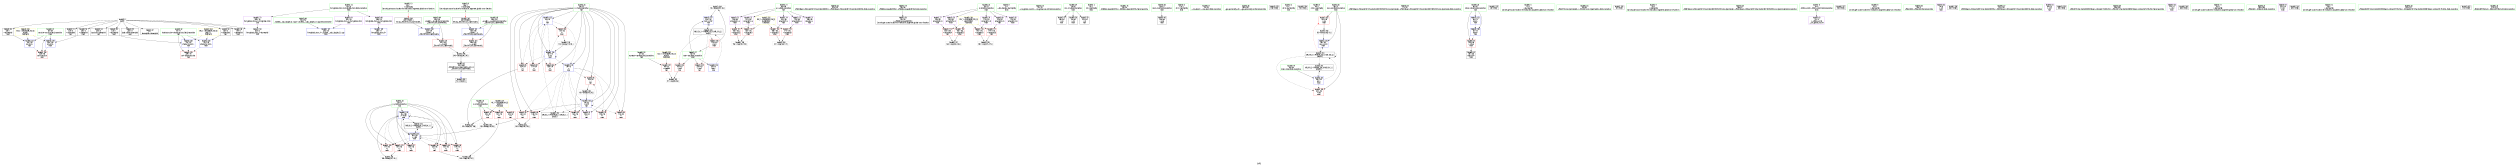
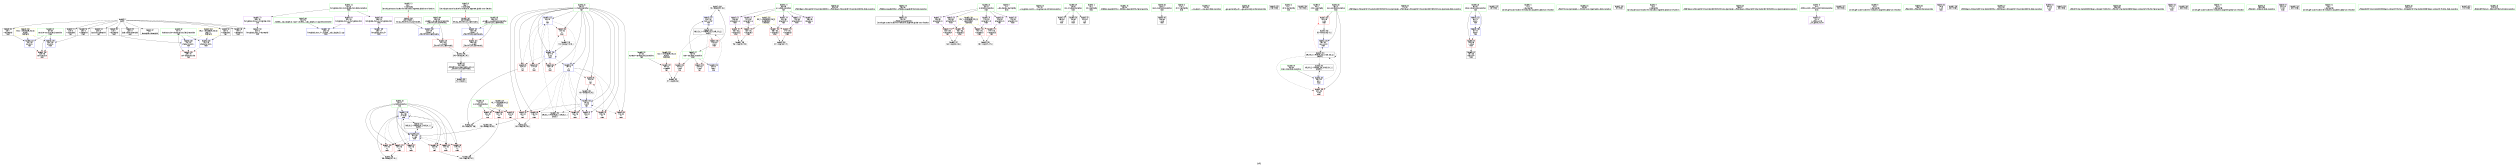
  digraph {
    fontname=Roboto
    label=SVFG
    node [color=green fontname=Roboto shape=record]
    edge [fontname=Roboto style=solid]
    n1 [color=grey label="{NodeID: 0\nNullPtr}"]
    n2 [color=black label="{NodeID: 47\n2\<--3\ndummyVal\<--dummyVal\n}"]
    n3 [color=black label="{NodeID: 48\n119\<--3\n\<--dummyVal\nmain\n}"]
    n4 [color=black label="{NodeID: 49\n120\<--3\n\<--dummyVal\nmain\n}"]
    n5 [color=black label="{NodeID: 50\n122\<--3\n\<--dummyVal\nmain\n}"]
    n6 [color=black label="{NodeID: 51\n125\<--3\n\<--dummyVal\nmain\n}"]
    n7 [color=black label="{NodeID: 52\n126\<--3\n\<--dummyVal\nmain\n}"]
    n8 [color=black label="{NodeID: 53\n128\<--3\n\<--dummyVal\nmain\n}"]
    n9 [color=black label="{NodeID: 54\n230\<--3\nlpad.val\<--dummyVal\nmain\n}"]
    n10 [color=black label="{NodeID: 55\n231\<--3\nlpad.val54\<--dummyVal\nmain\n}"]
    n11 [color=blue label="{NodeID: 122\n282\<--3\nllvm.global_ctors_2\<--dummyVal\nGlob }" style=dotted]
    n12 [color=blue label="{NodeID: 127\n68\<--120\nexn.slot\<--\nmain\n}"]
    n13 [color=blue label="{NodeID: 128\n70\<--122\nehselector.slot\<--\nmain\n}"]
    n14 [color=blue label="{NodeID: 129\n68\<--126\nexn.slot\<--\nmain\n}"]
    n15 [color=blue label="{NodeID: 130\n70\<--128\nehselector.slot\<--\nmain\n}"]
    n16 [color=red label="{NodeID: 108\n228\<--68\nexn\<--exn.slot\nmain\n}"]
    n17 [color=red label="{NodeID: 109\n229\<--70\nsel\<--ehselector.slot\nmain\n}"]
    n18 [color=black label="{NodeID: 263\n238 = PHI(80, )\n0th arg _ZStorSt13_Ios_OpenmodeS_ }"]
    n19 [color=blue label="{NodeID: 139\n240\<--238\n__a.addr\<--__a\n_ZStorSt13_Ios_OpenmodeS_\n}"]
    n20 [color=red label="{NodeID: 118\n246\<--240\n\<--__a.addr\n_ZStorSt13_Ios_OpenmodeS_\n}"]
    n21 [color=grey label="{NodeID: 196\n248 = Binary(246, 247, )\n}"]
    n22 [color=red label="{NodeID: 97\n153\<--56\n\<--j\nmain\n}"]
    n23 [label="{NodeID: 14\n16\<--20\nllvm.global_ctors\<--llvm.global_ctors_field_insensitive\nGlob }"]
    n24 [color=purple label="{NodeID: 68\n280\<--16\nllvm.global_ctors_0\<--llvm.global_ctors\nGlob }"]
    n25 [color=purple label="{NodeID: 69\n281\<--16\nllvm.global_ctors_1\<--llvm.global_ctors\nGlob }"]
    n26 [color=purple label="{NodeID: 70\n282\<--16\nllvm.global_ctors_2\<--llvm.global_ctors\nGlob }"]
    n27 [color=blue label="{NodeID: 120\n280\<--17\nllvm.global_ctors_0\<--\nGlob }"]
    n28 [color=blue label="{NodeID: 121\n281\<--18\nllvm.global_ctors_1\<--_GLOBAL__sub_I_dzzjzh_0_1.cpp\nGlob }"]
    n29 [color=grey label="{NodeID: 194\n216 = Binary(215, 93, )\n}"]
    n30 [color=blue label="{NodeID: 137\n60\<--216\ntest\<--inc52\nmain\n}"]
    n31 [color=black label="{NodeID: 216\nMR_12V_3 = PHI(MR_12V_4, MR_12V_2, )\npts\{61 \}\n}"]
    n32 [color=red label="{NodeID: 104\n95\<--60\n\<--test\nmain\n}"]
    n33 [color=red label="{NodeID: 105\n201\<--60\n\<--test\nmain\n}"]
    n34 [color=red label="{NodeID: 106\n215\<--60\n\<--test\nmain\n}"]
    n35 [color=red label="{NodeID: 111\n155\<--154\n\<--arrayidx22\nmain\n}"]
    n36 [color=grey label="{NodeID: 198\n156 = cmp(152, 155, )\n}"]
    n37 [label="{NodeID: 28\n62\<--63\nnumtest\<--numtest_field_insensitive\nmain\n}"]
    n38 [color=red label="{NodeID: 107\n96\<--62\n\<--numtest\nmain\n}"]
    n39 [color=grey label="{NodeID: 201\n97 = cmp(95, 96, )\n}"]
    n40 [color=blue label="{NodeID: 125\n54\<--93\ni\<--\nmain\n}"]
    n41 [color=red label="{NodeID: 85\n103\<--54\n\<--i\nmain\n}"]
    n42 [color=red label="{NodeID: 86\n108\<--54\n\<--i\nmain\n}"]
    n43 [color=red label="{NodeID: 87\n111\<--54\n\<--i\nmain\n}"]
    n44 [color=red label="{NodeID: 88\n115\<--54\n\<--i\nmain\n}"]
    n45 [color=blue label="{NodeID: 126\n54\<--116\ni\<--inc\nmain\n}"]
    n46 [color=blue label="{NodeID: 132\n54\<--93\ni\<--\nmain\n}"]
    n47 [color=grey label="{NodeID: 203\n105 = cmp(103, 104, )\n}"]
    n48 [color=grey label="{NodeID: 195\n116 = Binary(115, 93, )\n}"]
    n49 [color=black label="{NodeID: 213\nMR_6V_2 = PHI(MR_6V_7, MR_6V_1, )\npts\{55 \}\n}"]
    n50 [color=red label="{NodeID: 89\n138\<--54\n\<--i\nmain\n}"]
    n51 [color=red label="{NodeID: 90\n142\<--54\n\<--i\nmain\n}"]
    n52 [color=purple label="{NodeID: 91\n150\<--54\n\<--i\nmain\n}"]
    n53 [color=red label="{NodeID: 92\n158\<--54\n\<--i\nmain\n}"]
    n54 [color=red label="{NodeID: 93\n166\<--54\n\<--i\nmain\n}"]
    n55 [color=red label="{NodeID: 94\n174\<--54\n\<--i\nmain\n}"]
    n56 [color=red label="{NodeID: 95\n192\<--54\n\<--i\nmain\n}"]
    n57 [color=blue label="{NodeID: 136\n54\<--193\ni\<--inc39\nmain\n}"]
    n58 [color=grey label="{NodeID: 202\n140 = cmp(138, 139, )\n}"]
    n59 [color=grey label="{NodeID: 193\n143 = Binary(142, 93, )\n}"]
    n60 [color=grey label="{NodeID: 190\n193 = Binary(192, 93, )\n}"]
    n61 [label="{NodeID: 42\n222\<--223\n_ZNSt14basic_ifstreamIcSt11char_traitsIcEED1Ev\<--_ZNSt14basic_ifstreamIcSt11char_traitsIcEED1Ev_field_insensitive\n}"]
    n62 [color=black label="{NodeID: 62\n237\<--248\n_ZStorSt13_Ios_OpenmodeS__ret\<--or\n_ZStorSt13_Ios_OpenmodeS_\n|{<s0>4}}"]
    n63 [color=black label="{NodeID: 56\n29\<--30\n\<--_ZNSt8ios_base4InitD1Ev\nCan only get source location for instruction, argument, global var or function.}"]
    n64 [color=yellow label="{NodeID: 236\n22V_1 = ENCHI(MR_22V_0)\npts\{510000 \}\nFun[main]}" style=double]
    n65 [color=red label="{NodeID: 112\n160\<--159\n\<--arrayidx24\nmain\n}"]
    n66 [color=red label="{NodeID: 113\n163\<--162\n\<--arrayidx25\nmain\n}"]
    n67 [color=red label="{NodeID: 116\n176\<--175\n\<--arrayidx31\nmain\n}"]
    n68 [color=red label="{NodeID: 117\n179\<--178\n\<--arrayidx32\nmain\n}"]
    n69 [color=grey label="{NodeID: 197\n164 = cmp(160, 163, )\n}"]
    n70 [color=grey label="{NodeID: 199\n180 = cmp(176, 179, )\n}"]
    n71 [color=red label="{NodeID: 84\n147\<--52\n\<--n\nmain\n}"]
    n72 [color=grey label="{NodeID: 200\n148 = cmp(146, 147, )\n}"]
    n73 [label="{NodeID: 1\n7\<--1\n__dso_handle\<--dummyObj\nGlob }"]
    n74 [color=black label="{NodeID: 264\n239 = PHI(81, )\n1st arg _ZStorSt13_Ios_OpenmodeS_ }"]
    n75 [color=blue label="{NodeID: 140\n242\<--239\n__b.addr\<--__b\n_ZStorSt13_Ios_OpenmodeS_\n}"]
    n76 [color=red label="{NodeID: 119\n247\<--242\n\<--__b.addr\n_ZStorSt13_Ios_OpenmodeS_\n}"]
    n77 [color=red label="{NodeID: 98\n161\<--56\n\<--j\nmain\n}"]
    n78 [label="{NodeID: 15\n21\<--22\n__cxx_global_var_init\<--__cxx_global_var_init_field_insensitive\n}"]
    n79 [label="{NodeID: 29\n64\<--65\ncin\<--cin_field_insensitive\nmain\n}"]
    n80 [color=black label="{NodeID: 57\n88\<--64\n\<--cin\nmain\n}"]
    n81 [color=black label="{NodeID: 58\n99\<--64\n\<--cin\nmain\n}"]
    n82 [color=black label="{NodeID: 59\n107\<--64\n\<--cin\nmain\n}"]
    n83 [label="{NodeID: 43\n240\<--241\n__a.addr\<--__a.addr_field_insensitive\n_ZStorSt13_Ios_OpenmodeS_\n}"]
    n84 [color=purple label="{NodeID: 71\n109\<--48\narrayidx\<--a\nmain\n}"]
    n85 [label="{NodeID: 2\n8\<--1\n.str\<--dummyObj\nGlob }"]
    n86 [color=red label="{NodeID: 99\n169\<--56\n\<--j\nmain\n}"]
    n87 [label="{NodeID: 16\n25\<--26\n_ZNSt8ios_base4InitC1Ev\<--_ZNSt8ios_base4InitC1Ev_field_insensitive\n}"]
    n88 [color=black label="{NodeID: 252\n79 = PHI(237, )\n}"]
    n89 [label="{NodeID: 30\n66\<--67\ncout\<--cout_field_insensitive\nmain\n}"]
    n90 [color=black label="{NodeID: 60\n196\<--66\n\<--cout\nmain\n}"]
    n91 [label="{NodeID: 44\n242\<--243\n__b.addr\<--__b.addr_field_insensitive\n_ZStorSt13_Ios_OpenmodeS_\n}"]
    n92 [color=purple label="{NodeID: 72\n151\<--48\narrayidx21\<--a\nmain\n}"]
    n93 [color=red label="{NodeID: 110\n152\<--151\n\<--arrayidx21\nmain\n}"]
    n94 [label="{NodeID: 3\n10\<--1\n.str.1\<--dummyObj\nGlob }"]
    n95 [color=red label="{NodeID: 100\n177\<--56\n\<--j\nmain\n}"]
    n96 [label="{NodeID: 17\n31\<--32\n__cxa_atexit\<--__cxa_atexit_field_insensitive\n}"]
    n97 [color=red label="{NodeID: 114\n168\<--167\n\<--arrayidx27\nmain\n}"]
    n98 [color=grey label="{NodeID: 204\n172 = cmp(168, 171, )\n}"]
    n99 [label="{NodeID: 31\n68\<--69\nexn.slot\<--exn.slot_field_insensitive\nmain\n}"]
    n100 [label="{NodeID: 45\n250\<--251\n__gxx_personality_v0\<--__gxx_personality_v0_field_insensitive\n}"]
    n101 [color=purple label="{NodeID: 73\n154\<--48\narrayidx22\<--a\nmain\n}"]
    n102 [color=black label="{NodeID: 253\n100 = PHI()\n}"]
    n103 [label="{NodeID: 4\n12\<--1\n.str.2\<--dummyObj\nGlob }"]
    n104 [color=red label="{NodeID: 101\n187\<--56\n\<--j\nmain\n}"]
    n105 [color=grey label="{NodeID: 191\n188 = Binary(187, 93, )\n}"]
    n106 [color=blue label="{NodeID: 135\n56\<--188\nj\<--inc36\nmain\n}"]
    n107 [color=black label="{NodeID: 214\nMR_8V_2 = PHI(MR_8V_3, MR_8V_1, )\npts\{57 \}\n}"]
    n108 [color=blue label="{NodeID: 133\n56\<--143\nj\<--add\nmain\n}"]
    n109 [color=red label="{NodeID: 96\n146\<--56\n\<--j\nmain\n}"]
    n110 [label="{NodeID: 18\n30\<--36\n_ZNSt8ios_base4InitD1Ev\<--_ZNSt8ios_base4InitD1Ev_field_insensitive\n}"]
    n111 [color=red label="{NodeID: 115\n171\<--170\n\<--arrayidx28\nmain\n}"]
    n112 [label="{NodeID: 32\n70\<--71\nehselector.slot\<--ehselector.slot_field_insensitive\nmain\n}"]
    n113 [label="{NodeID: 46\n18\<--276\n_GLOBAL__sub_I_dzzjzh_0_1.cpp\<--_GLOBAL__sub_I_dzzjzh_0_1.cpp_field_insensitive\n}"]
    n114 [color=purple label="{NodeID: 74\n167\<--48\narrayidx27\<--a\nmain\n}"]
    n115 [color=black label="{NodeID: 254\n110 = PHI()\n}"]
    n116 [label="{NodeID: 5\n14\<--1\n.str.3\<--dummyObj\nGlob }"]
    n117 [color=red label="{NodeID: 102\n182\<--58\n\<--ans\nmain\n}"]
    n118 [color=grey label="{NodeID: 192\n183 = Binary(182, 93, )\n}"]
    n119 [color=blue label="{NodeID: 134\n58\<--183\nans\<--inc34\nmain\n}"]
    n120 [color=black label="{NodeID: 218\nMR_10V_5 = PHI(MR_10V_7, MR_10V_4, )\npts\{59 \}\n}"]
    n121 [label="{NodeID: 19\n43\<--44\nmain\<--main_field_insensitive\n}"]
    n122 [color=blue label="{NodeID: 131\n58\<--135\nans\<--\nmain\n}"]
    n123 [label="{NodeID: 33\n77\<--78\n_ZNSt14basic_ifstreamIcSt11char_traitsIcEEC1EPKcSt13_Ios_Openmode\<--_ZNSt14basic_ifstreamIcSt11char_traitsIcEEC1EPKcSt13_Ios_Openmode_field_insensitive\n}"]
    n124 [color=yellow label="{NodeID: 227\n4V_1 = ENCHI(MR_4V_0)\npts\{53 \}\nFun[main]}" style=double]
    n125 [color=red label="{NodeID: 82\n104\<--52\n\<--n\nmain\n}"]
    n126 [color=red label="{NodeID: 83\n139\<--52\n\<--n\nmain\n}"]
    n127 [color=black label="{NodeID: 61\n45\<--224\nmain_ret\<--\nmain\n}"]
    n128 [color=purple label="{NodeID: 75\n170\<--48\narrayidx28\<--a\nmain\n}"]
    n129 [color=black label="{NodeID: 255\n28 = PHI()\n}"]
    n130 [label="{NodeID: 6\n17\<--1\n\<--dummyObj\nCan only get source location for instruction, argument, global var or function.}"]
    n131 [color=red label="{NodeID: 103\n207\<--58\n\<--ans\nmain\n}"]
    n132 [label="{NodeID: 20\n46\<--47\nretval\<--retval_field_insensitive\nmain\n}"]
    n133 [color=red label="{NodeID: 81\n224\<--46\n\<--retval\nmain\n}"]
    n134 [color=blue label="{NodeID: 123\n46\<--73\nretval\<--\nmain\n}"]
    n135 [color=blue label="{NodeID: 138\n46\<--73\nretval\<--\nmain\n}"]
    n136 [label="{NodeID: 34\n82\<--83\n_ZStorSt13_Ios_OpenmodeS_\<--_ZStorSt13_Ios_OpenmodeS__field_insensitive\n}"]
    n137 [color=black label="{NodeID: 215\nMR_10V_2 = PHI(MR_10V_4, MR_10V_1, )\npts\{59 \}\n}"]
    n138 [color=purple label="{NodeID: 76\n112\<--50\narrayidx12\<--b\nmain\n}"]
    n139 [color=black label="{NodeID: 256\n89 = PHI()\n}"]
    n140 [label="{NodeID: 7\n73\<--1\n\<--dummyObj\nCan only get source location for instruction, argument, global var or function.}"]
    n141 [label="{NodeID: 21\n48\<--49\na\<--a_field_insensitive\nmain\n}"]
    n142 [label="{NodeID: 35\n86\<--87\n_ZNSt14basic_ofstreamIcSt11char_traitsIcEEC1EPKcSt13_Ios_Openmode\<--_ZNSt14basic_ofstreamIcSt11char_traitsIcEEC1EPKcSt13_Ios_Openmode_field_insensitive\n}"]
    n143 [color=purple label="{NodeID: 63\n27\<--4\n\<--_ZStL8__ioinit\n__cxx_global_var_init\n}"]
    n144 [color=purple label="{NodeID: 77\n159\<--50\narrayidx24\<--b\nmain\n}"]
    n145 [color=black label="{NodeID: 257\n198 = PHI()\n}"]
    n146 [label="{NodeID: 8\n76\<--1\n\<--dummyObj\nCan only get source location for instruction, argument, global var or function.}"]
    n147 [label="{NodeID: 22\n50\<--51\nb\<--b_field_insensitive\nmain\n}"]
    n148 [color=purple label="{NodeID: 78\n162\<--50\narrayidx25\<--b\nmain\n}"]
    n149 [color=purple label="{NodeID: 79\n175\<--50\narrayidx31\<--b\nmain\n}"]
    n150 [color=purple label="{NodeID: 80\n178\<--50\narrayidx32\<--b\nmain\n}"]
    n151 [label="{NodeID: 36\n90\<--91\n_ZNSirsERl\<--_ZNSirsERl_field_insensitive\n}"]
    n152 [label="{NodeID: 27\n60\<--61\ntest\<--test_field_insensitive\nmain\n}"]
    n153 [color=purple label="{NodeID: 64\n74\<--8\n\<--.str\nmain\n}"]
    n154 [color=black label="{NodeID: 258\n202 = PHI()\n}"]
    n155 [label="{NodeID: 9\n80\<--1\n\<--dummyObj\nCan only get source location for instruction, argument, global var or function.|{<s0>4}}"]
    n156 [label="{NodeID: 23\n52\<--53\nn\<--n_field_insensitive\nmain\n}"]
    n157 [label="{NodeID: 37\n131\<--132\n_ZNSt14basic_ofstreamIcSt11char_traitsIcEED1Ev\<--_ZNSt14basic_ofstreamIcSt11char_traitsIcEED1Ev_field_insensitive\n}"]
    n158 [color=purple label="{NodeID: 65\n84\<--10\n\<--.str.1\nmain\n}"]
    n159 [color=black label="{NodeID: 259\n206 = PHI()\n}"]
    n160 [label="{NodeID: 10\n81\<--1\n\<--dummyObj\nCan only get source location for instruction, argument, global var or function.|{<s0>4}}"]
    n161 [label="{NodeID: 24\n54\<--55\ni\<--i_field_insensitive\nmain\n}"]
    n162 [label="{NodeID: 38\n199\<--200\n_ZStlsISt11char_traitsIcEERSt13basic_ostreamIcT_ES5_PKc\<--_ZStlsISt11char_traitsIcEERSt13basic_ostreamIcT_ES5_PKc_field_insensitive\n}"]
    n163 [color=yellow label="{NodeID: 232\n14V_1 = ENCHI(MR_14V_0)\npts\{63 \}\nFun[main]}" style=double]
    n164 [color=purple label="{NodeID: 66\n197\<--12\n\<--.str.2\nmain\n}"]
    n165 [color=black label="{NodeID: 260\n208 = PHI()\n}"]
    n166 [label="{NodeID: 11\n93\<--1\n\<--dummyObj\nCan only get source location for instruction, argument, global var or function.}"]
    n167 [label="{NodeID: 25\n56\<--57\nj\<--j_field_insensitive\nmain\n}"]
    n168 [label="{NodeID: 39\n203\<--204\n_ZNSolsEl\<--_ZNSolsEl_field_insensitive\n}"]
    n169 [color=yellow label="{NodeID: 233\n16V_1 = ENCHI(MR_16V_0)\npts\{69 \}\nFun[main]}" style=double]
    n170 [color=purple label="{NodeID: 67\n205\<--14\n\<--.str.3\nmain\n}"]
    n171 [color=black label="{NodeID: 261\n209 = PHI()\n}"]
    n172 [label="{NodeID: 12\n135\<--1\n\<--dummyObj\nCan only get source location for instruction, argument, global var or function.}"]
    n173 [label="{NodeID: 26\n58\<--59\nans\<--ans_field_insensitive\nmain\n}"]
    n174 [label="{NodeID: 40\n210\<--211\n_ZSt4endlIcSt11char_traitsIcEERSt13basic_ostreamIT_T0_ES6_\<--_ZSt4endlIcSt11char_traitsIcEERSt13basic_ostreamIT_T0_ES6__field_insensitive\n}"]
    n175 [color=yellow label="{NodeID: 234\n18V_1 = ENCHI(MR_18V_0)\npts\{71 \}\nFun[main]}" style=double]
    n176 [color=black label="{NodeID: 262\n113 = PHI()\n}"]
    n177 [label="{NodeID: 13\n4\<--6\n_ZStL8__ioinit\<--_ZStL8__ioinit_field_insensitive\nGlob }"]
    n178 [color=blue label="{NodeID: 124\n60\<--93\ntest\<--\nmain\n}"]
    n179 [label="{NodeID: 41\n212\<--213\n_ZNSolsEPFRSoS_E\<--_ZNSolsEPFRSoS_E_field_insensitive\n}"]
    n180 [color=yellow label="{NodeID: 235\n20V_1 = ENCHI(MR_20V_0)\npts\{490000 \}\nFun[main]}" style=double]
    n1 -> n2
    n1 -> n3
    n1 -> n4
    n1 -> n5
    n1 -> n6
    n1 -> n7
    n1 -> n8
    n1 -> n9
    n1 -> n10
    n1 -> n11
    n4 -> n12
    n5 -> n13
    n7 -> n14
    n8 -> n15
    n12 -> n16 [style=dashed]
    n13 -> n17 [style=dashed]
    n14 -> n16 [style=dashed]
    n15 -> n17 [style=dashed]
    n18 -> n19
    n19 -> n20 [style=dashed]
    n20 -> n21
    n21 -> n62
    n23 -> n24
    n23 -> n25
    n23 -> n26
    n24 -> n27
    n25 -> n28
    n26 -> n11
    n29 -> n30
    n30 -> n31 [style=dashed]
    n31 -> n30 [style=dashed]
    n31 -> n32 [style=dashed]
    n31 -> n33 [style=dashed]
    n31 -> n34 [style=dashed]
    n32 -> n39
    n34 -> n29
    n34 -> n152
    n35 -> n36
    n37 -> n38
    n38 -> n39
    n40 -> n41 [style=dashed]
    n40 -> n42 [style=dashed]
    n40 -> n43 [style=dashed]
    n40 -> n44 [style=dashed]
    n40 -> n45 [style=dashed]
    n40 -> n46 [style=dashed]
    n41 -> n47
    n44 -> n48
    n45 -> n41 [style=dashed]
    n45 -> n42 [style=dashed]
    n45 -> n43 [style=dashed]
    n45 -> n44 [style=dashed]
    n45 -> n45 [style=dashed]
    n45 -> n46 [style=dashed]
    n46 -> n49 [style=dashed]
    n46 -> n50 [style=dashed]
    n46 -> n51 [style=dashed]
    n46 -> n52 [style=dashed]
    n46 -> n53 [style=dashed]
    n46 -> n54 [style=dashed]
    n46 -> n55 [style=dashed]
    n46 -> n56 [style=dashed]
    n46 -> n57 [style=dashed]
    n48 -> n45
    n49 -> n40 [style=dashed]
    n50 -> n58
    n51 -> n59
    n56 -> n60
    n57 -> n49 [style=dashed]
    n57 -> n50 [style=dashed]
    n57 -> n51 [style=dashed]
    n57 -> n52 [style=dashed]
    n57 -> n53 [style=dashed]
    n57 -> n54 [style=dashed]
    n57 -> n55 [style=dashed]
    n57 -> n56 [style=dashed]
    n57 -> n57 [style=dashed]
    n59 -> n108
    n60 -> n57
    n62 -> n88 [color=blue tailport=s0]
    n64 -> n65 [style=dashed]
    n64 -> n66 [style=dashed]
    n64 -> n67 [style=dashed]
    n64 -> n68 [style=dashed]
    n65 -> n69
    n66 -> n69
    n67 -> n70
    n68 -> n70
    n71 -> n72
    n74 -> n75
    n75 -> n76 [style=dashed]
    n76 -> n21
    n79 -> n80
    n79 -> n81
    n79 -> n82
    n83 -> n19
    n83 -> n20
    n89 -> n90
    n91 -> n75
    n91 -> n76
    n92 -> n93
    n93 -> n36
    n97 -> n98
    n99 -> n12
    n99 -> n14
    n99 -> n16
    n101 -> n35
    n104 -> n105
    n105 -> n106
    n106 -> n22 [style=dashed]
    n106 -> n77 [style=dashed]
    n106 -> n86 [style=dashed]
    n106 -> n95 [style=dashed]
    n106 -> n104 [style=dashed]
    n106 -> n106 [style=dashed]
    n106 -> n107 [style=dashed]
    n106 -> n108 [style=dashed]
    n106 -> n109 [style=dashed]
    n107 -> n107 [style=dashed]
    n107 -> n108 [style=dashed]
    n108 -> n22 [style=dashed]
    n108 -> n77 [style=dashed]
    n108 -> n86 [style=dashed]
    n108 -> n95 [style=dashed]
    n108 -> n104 [style=dashed]
    n108 -> n106 [style=dashed]
    n108 -> n107 [style=dashed]
    n108 -> n108 [style=dashed]
    n108 -> n109 [style=dashed]
    n109 -> n72
    n110 -> n63
    n111 -> n98
    n112 -> n13
    n112 -> n15
    n112 -> n17
    n113 -> n28
    n114 -> n97
    n117 -> n118
    n118 -> n119
    n119 -> n120 [style=dashed]
    n120 -> n117 [color=red style=dashed]
    n120 -> n119 [style=dashed]
    n120 -> n120 [style=dashed]
    n120 -> n131 [style=dashed]
    n120 -> n137 [style=dashed]
    n121 -> n122
    n122 -> n120 [style=dashed]
    n122 -> n131 [style=dashed]
    n122 -> n137 [style=dashed]
    n124 -> n71 [style=dashed]
    n124 -> n125 [style=dashed]
    n124 -> n126 [style=dashed]
    n125 -> n47
    n126 -> n58
    n128 -> n111
    n132 -> n133
    n132 -> n134
    n132 -> n135
    n133 -> n127
    n134 -> n135 [style=dashed]
    n135 -> n133 [style=dashed]
    n137 -> n122 [style=dashed]
    n141 -> n84
    n141 -> n92
    n141 -> n101
    n141 -> n114
    n141 -> n128
    n144 -> n65
    n147 -> n138
    n147 -> n144
    n147 -> n148
    n147 -> n149
    n147 -> n150
    n148 -> n66
    n149 -> n67
    n150 -> n68
    n152 -> n30
    n152 -> n32
    n152 -> n33
    n152 -> n178
    n155 -> n18 [color=red tailport=s0]
    n156 -> n71
    n156 -> n125
-   n156 -> n59
+   n156 -> n126
    n160 -> n74 [color=red tailport=s0]
    n161 -> n40
    n161 -> n41
    n161 -> n42
    n161 -> n43
    n161 -> n44
    n161 -> n45
    n161 -> n46
    n161 -> n50
    n161 -> n51
    n161 -> n52
    n161 -> n53
    n161 -> n54
    n161 -> n55
    n161 -> n56
    n161 -> n57
    n163 -> n38 [style=dashed]
    n167 -> n22
    n167 -> n77
    n167 -> n86
    n167 -> n95
    n167 -> n104
    n167 -> n106
    n167 -> n108
    n167 -> n109
    n169 -> n12 [style=dashed]
    n169 -> n14 [style=dashed]
    n173 -> n117
    n173 -> n119
    n173 -> n131
    n175 -> n13 [style=dashed]
    n175 -> n15 [style=dashed]
    n177 -> n143
    n178 -> n31 [style=dashed]
    n180 -> n35 [style=dashed]
    n180 -> n93 [style=dashed]
    n180 -> n97 [style=dashed]
    n180 -> n111 [style=dashed]
  }
